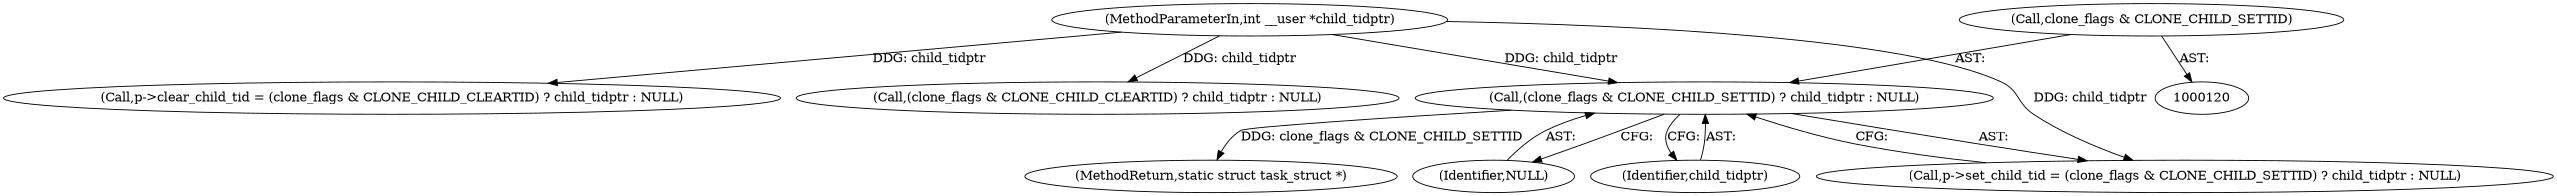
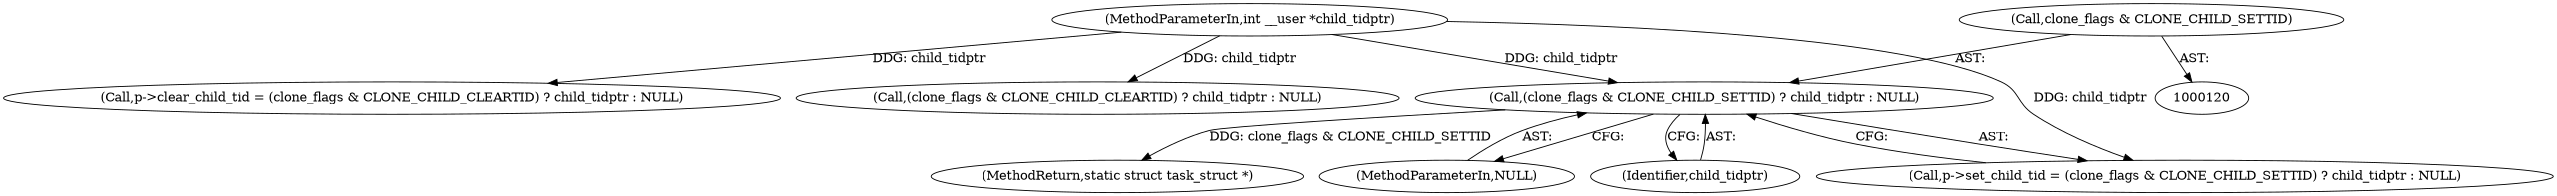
  digraph {
    n1 [label="(Call,(clone_flags & CLONE_CHILD_SETTID) ? child_tidptr : NULL)"]
    n2 [label="(Identifier,child_tidptr)"]
    n3 [label="(MethodReturn,static struct task_struct *)"]
-   n4 [label="(Identifier,NULL)"]
+   n4 [label="(MethodParameterIn,NULL)"]
    n5 [label="(Call,p->set_child_tid = (clone_flags & CLONE_CHILD_SETTID) ? child_tidptr : NULL)"]
    n6 [label="(MethodParameterIn,int __user *child_tidptr)"]
    n7 [label="(Call,p->clear_child_tid = (clone_flags & CLONE_CHILD_CLEARTID) ? child_tidptr : NULL)"]
    n8 [label="(Call,(clone_flags & CLONE_CHILD_CLEARTID) ? child_tidptr : NULL)"]
    n9 [label="(Call,clone_flags & CLONE_CHILD_SETTID)"]
    1000120
    n1 -> n2 [label="CFG: "]
    n1 -> n3 [label="DDG: clone_flags & CLONE_CHILD_SETTID"]
    n1 -> n4 [label="CFG: "]
    n1 -> n5 [label="AST: "]
    n2 -> n1 [label="AST: "]
    n4 -> n1 [label="AST: "]
    n5 -> n1 [label="CFG: "]
    n6 -> n1 [label="DDG: child_tidptr"]
    n6 -> n5 [label="DDG: child_tidptr"]
    n6 -> n7 [label="DDG: child_tidptr"]
    n6 -> n8 [label="DDG: child_tidptr"]
    n9 -> n1 [label="AST: "]
    n9 -> 1000120 [label="AST: "]
  }
